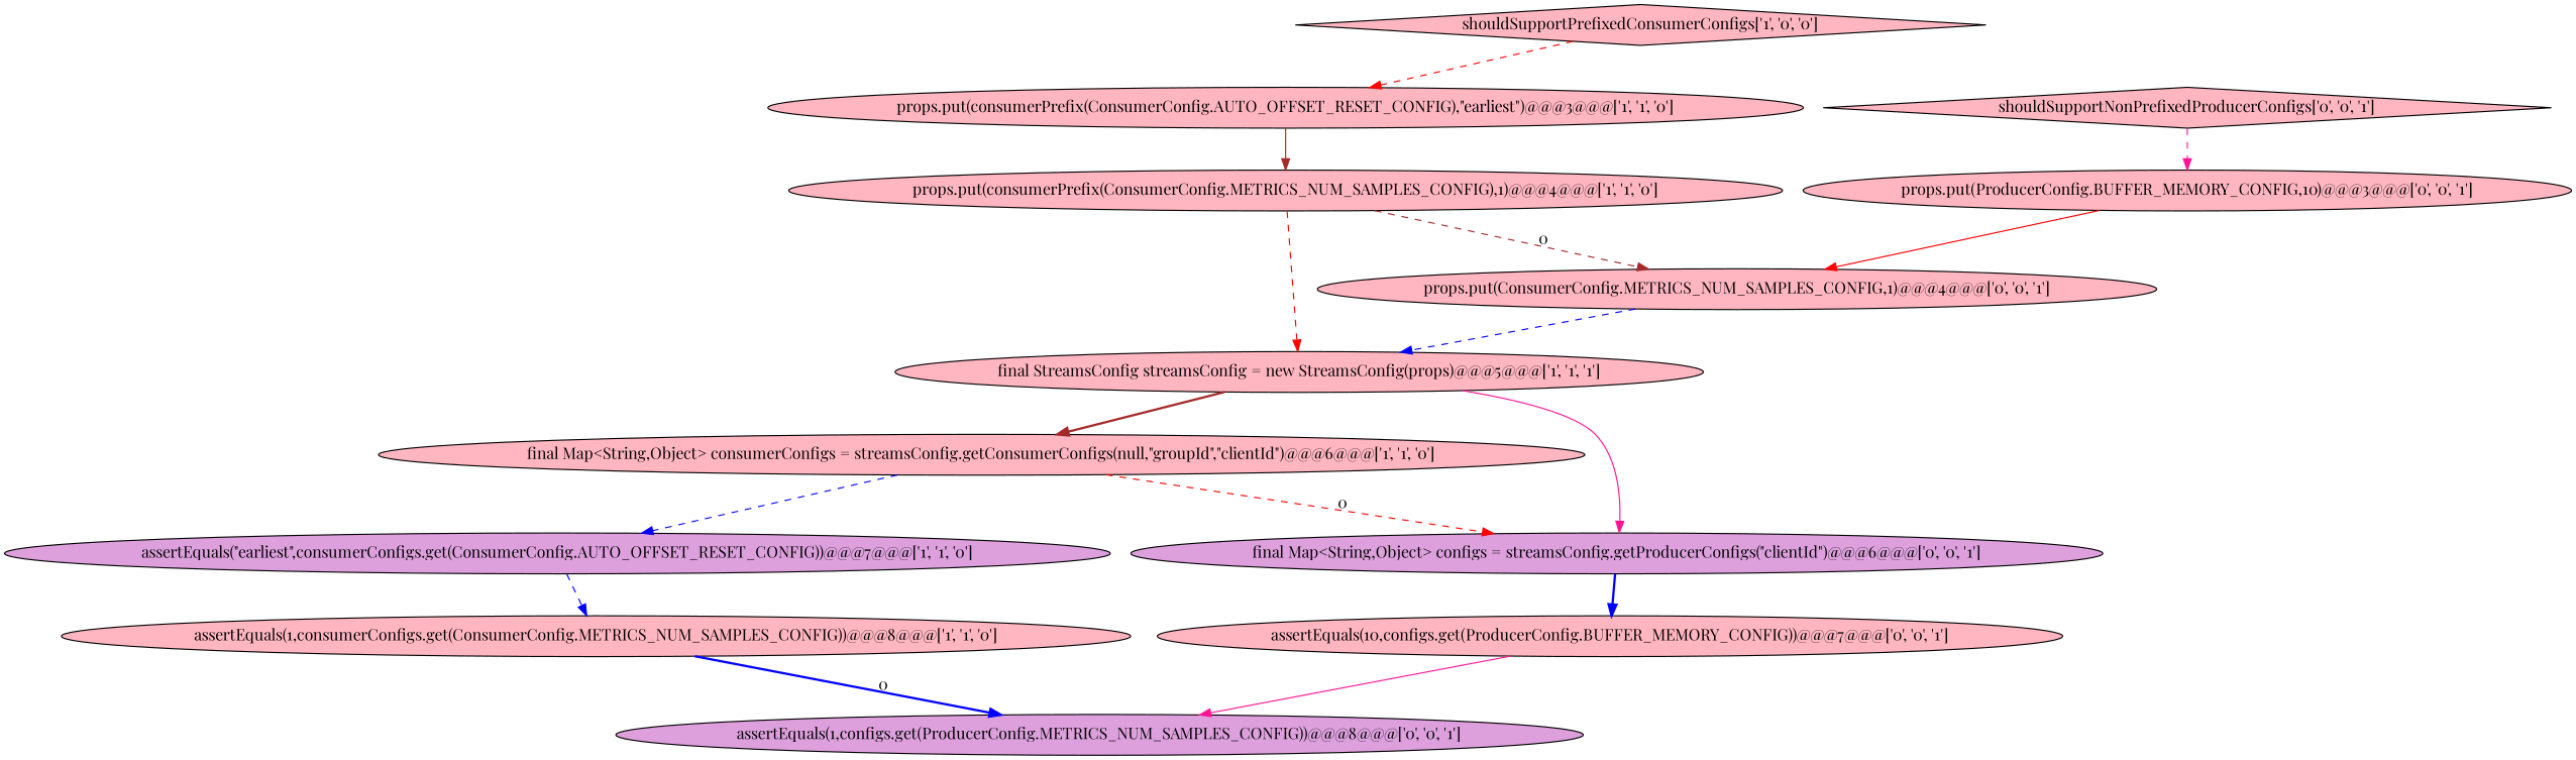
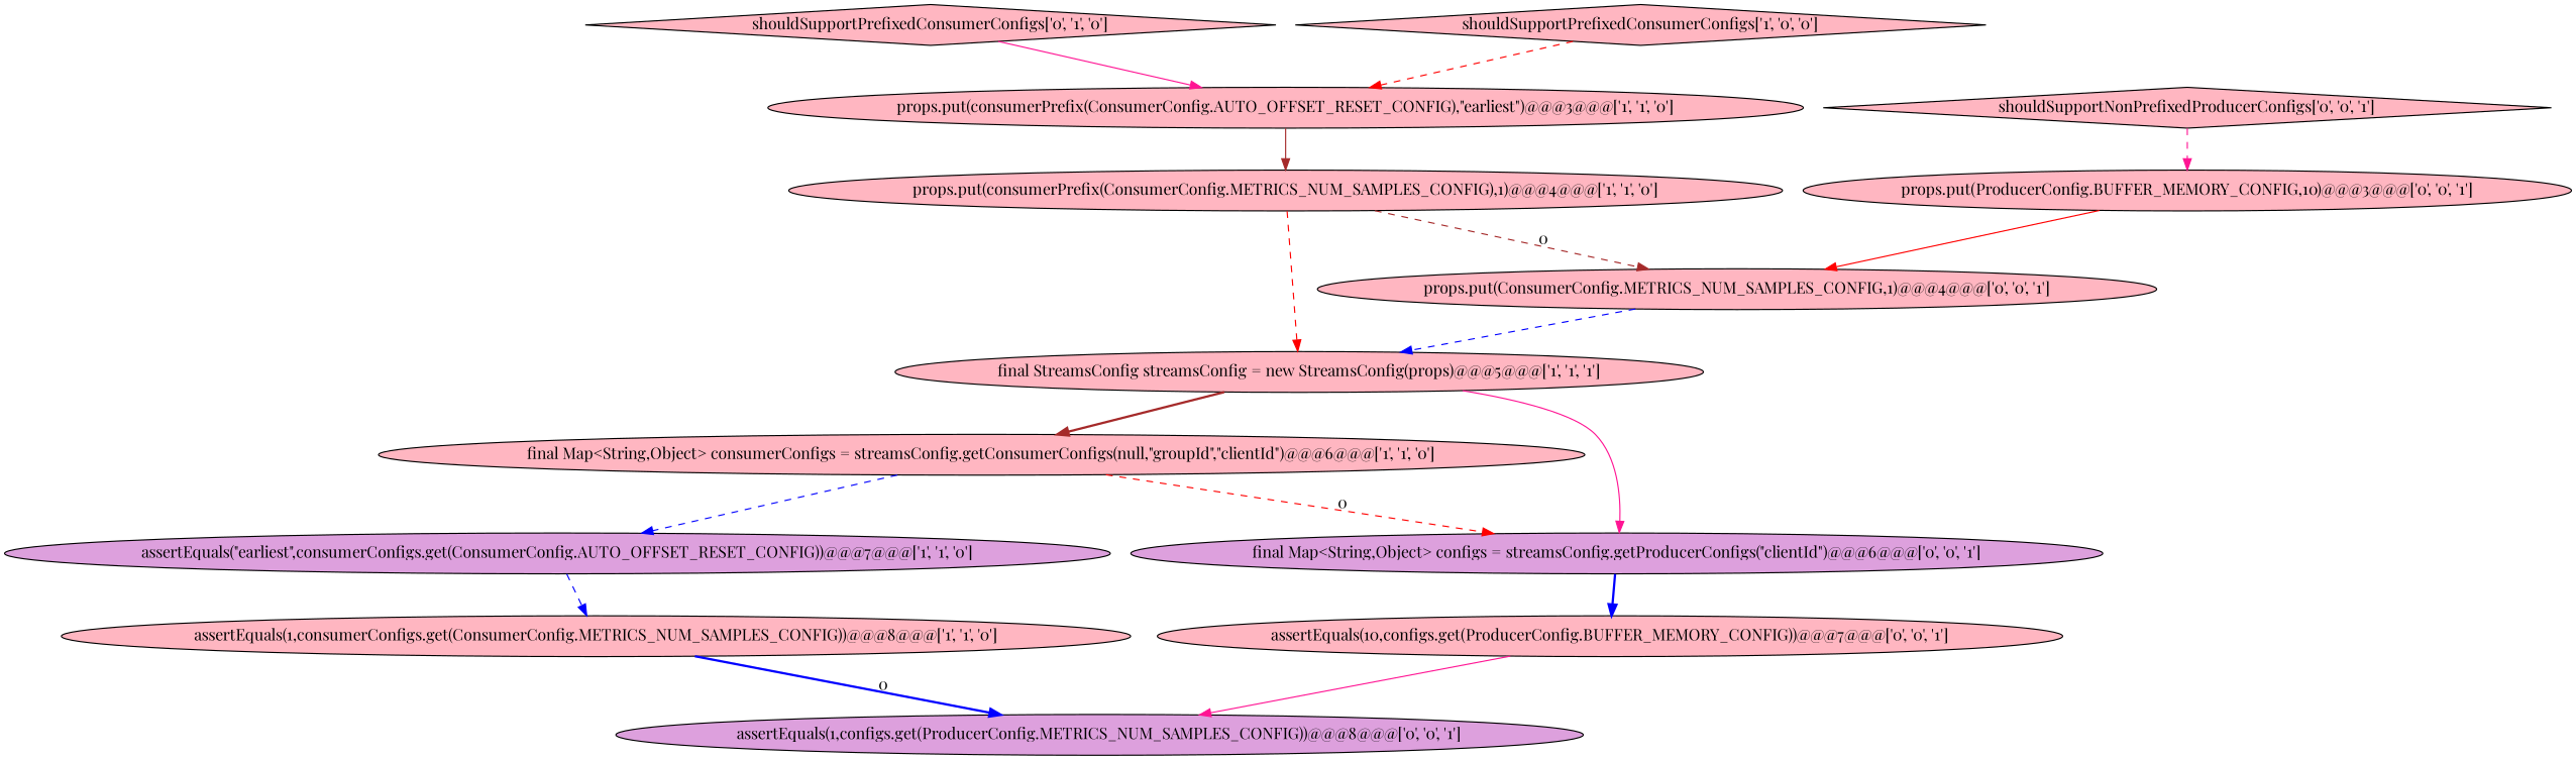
  digraph {
    fontname="Playfair Display"
    node [fillcolor=lightpink shape=ellipse style=filled fontname="Playfair Display"]
    edge [style=dashed color=blue fontname="Playfair Display"]
    n1 [label="props.put(ProducerConfig.BUFFER_MEMORY_CONFIG,10)@@@3@@@['0', '0', '1']"]
    n2 [label="props.put(ConsumerConfig.METRICS_NUM_SAMPLES_CONFIG,1)@@@4@@@['0', '0', '1']"]
    n3 [label="final StreamsConfig streamsConfig = new StreamsConfig(props)@@@5@@@['1', '1', '1']"]
    n4 [label="final Map<String,Object> consumerConfigs = streamsConfig.getConsumerConfigs(null,\"groupId\",\"clientId\")@@@6@@@['1', '1', '0']"]
    n5 [fillcolor=plum label="final Map<String,Object> configs = streamsConfig.getProducerConfigs(\"clientId\")@@@6@@@['0', '0', '1']"]
    n6 [fillcolor=plum label="assertEquals(\"earliest\",consumerConfigs.get(ConsumerConfig.AUTO_OFFSET_RESET_CONFIG))@@@7@@@['1', '1', '0']"]
    n7 [label="assertEquals(10,configs.get(ProducerConfig.BUFFER_MEMORY_CONFIG))@@@7@@@['0', '0', '1']"]
    n8 [fillcolor=plum label="assertEquals(1,configs.get(ProducerConfig.METRICS_NUM_SAMPLES_CONFIG))@@@8@@@['0', '0', '1']"]
    n9 [label="assertEquals(1,consumerConfigs.get(ConsumerConfig.METRICS_NUM_SAMPLES_CONFIG))@@@8@@@['1', '1', '0']"]
    n10 [label="props.put(consumerPrefix(ConsumerConfig.AUTO_OFFSET_RESET_CONFIG),\"earliest\")@@@3@@@['1', '1', '0']"]
    n11 [label="props.put(consumerPrefix(ConsumerConfig.METRICS_NUM_SAMPLES_CONFIG),1)@@@4@@@['1', '1', '0']"]
+   n12 [label="shouldSupportPrefixedConsumerConfigs['0', '1', '0']" shape=diamond]
    n13 [label="shouldSupportNonPrefixedProducerConfigs['0', '0', '1']" shape=diamond]
    n14 [label="shouldSupportPrefixedConsumerConfigs['1', '0', '0']" shape=diamond]
    n1 -> n2 [style=solid color=red]
    n2 -> n3
    n3 -> n4 [style=bold color=brown]
    n3 -> n5 [style=solid color=deeppink]
    n4 -> n5 [label=0 color=red]
    n4 -> n6
    n5 -> n7 [style=bold]
    n6 -> n9
    n7 -> n8 [style=solid color=deeppink]
    n9 -> n8 [label=0 style=bold]
    n10 -> n11 [style=solid color=brown]
    n11 -> n2 [label=0 color=brown]
    n11 -> n3 [color=red]
+   n12 -> n10 [style=solid color=deeppink]
    n13 -> n1 [color=deeppink]
    n14 -> n10 [color=red]
  }
